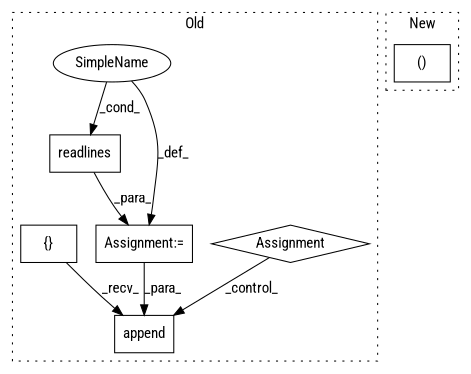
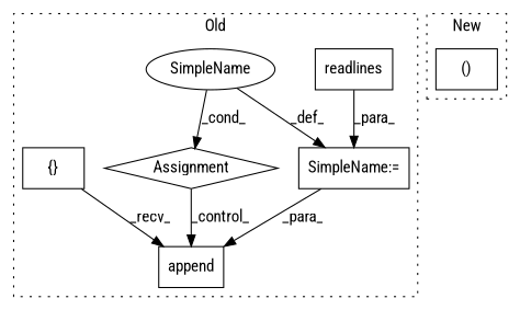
  digraph {
    fontname="Roboto Condensed"
    node [a=32 fontname="Roboto Condensed" l="53,2" s="11587,11669" shape=box]
    edge [fontname="Roboto Condensed"]
    n1 [l=11 label=readlines s=11564]
-   n2 [a=7 label="Assignment:="]
+   n2 [a=7 label="SimpleName:="]
    n3 [a=70 label=Assignment shape=diamond]
    n4 [a=42 l=1 label=SimpleName s=11644 shape=ellipse]
    n5 [l="22,-5" label=append s="11759,11918"]
    n6 [a=4 l=2 label="{}" s=11488]
    n7 [a=106 l=46 label="()" s=11233]
    subgraph cluster_1 {
      label=Old
      style=dotted
      n1
      n2
      n3
      n4
      n5
      n6
    }
    subgraph cluster_2 {
      label=New
      style=dotted
      n7
    }
    n1 -> n2 [label=_para_]
    n2 -> n5 [label=_para_]
    n3 -> n5 [label=_control_]
    n4 -> n2 [label=_def_]
-   n4 -> n1 [label=_cond_]
+   n4 -> n3 [label=_cond_]
    n6 -> n5 [label=_recv_]
  }
